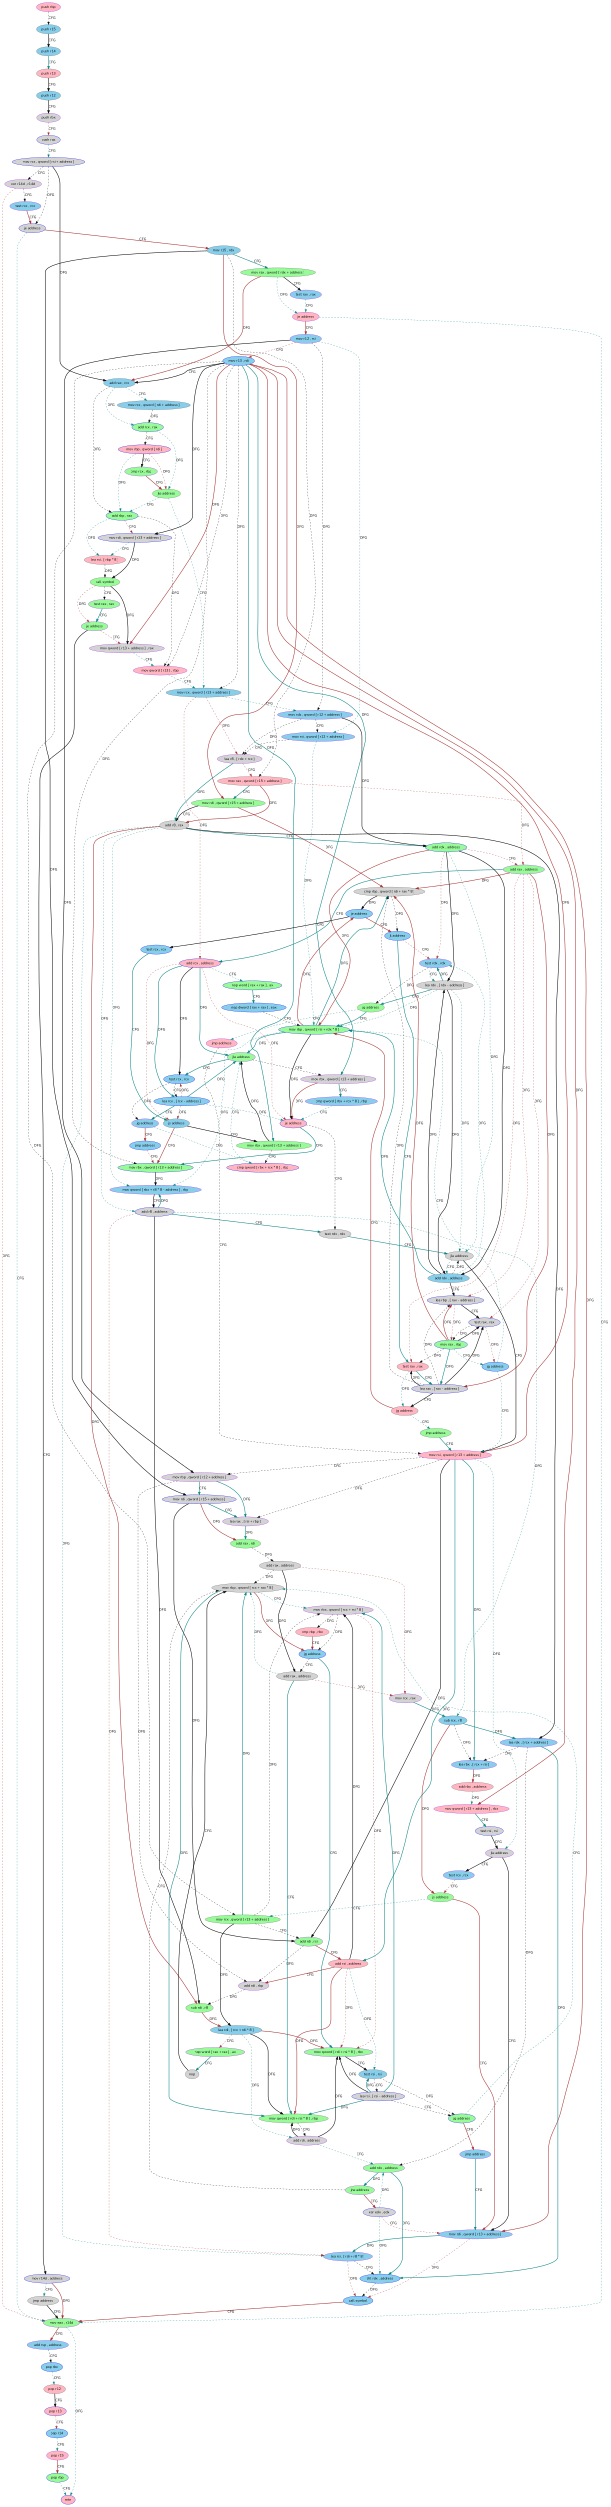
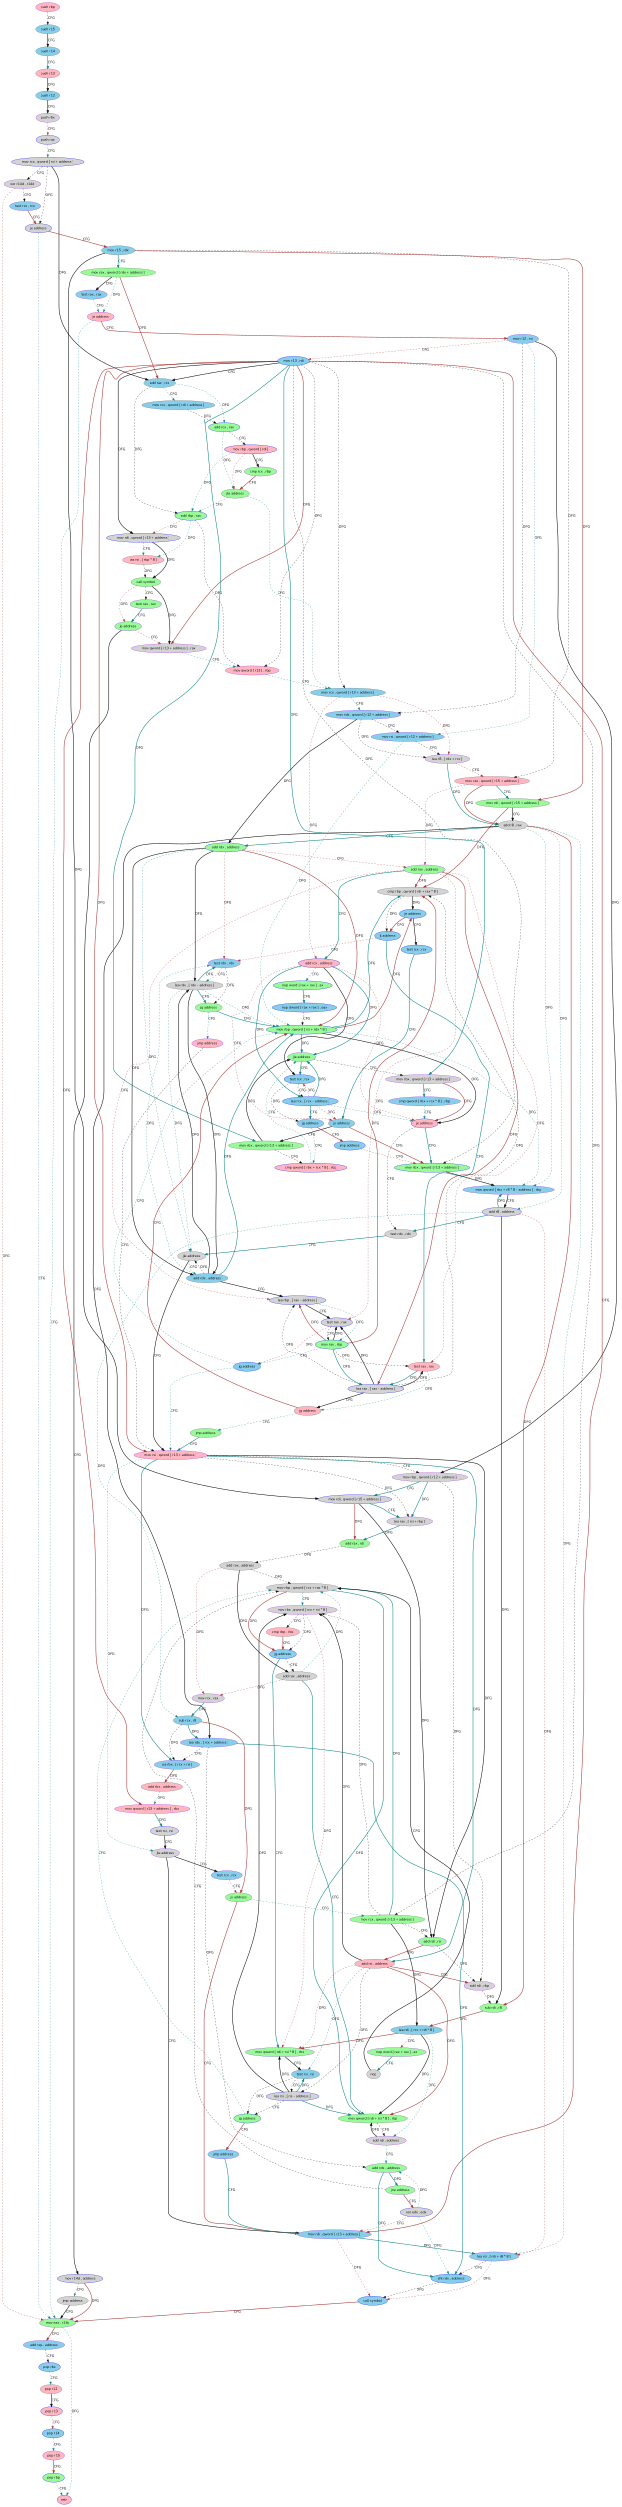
  digraph {
    fontname=Nunito
    node [color=purple fillcolor=skyblue fontname=Nunito style=filled]
    edge [color=black fontname=Nunito style=dashed]
    n1 [fillcolor=lightpink label="push rbp"]
    n2 [color=gray40 label="push r15"]
    n3 [color=gray40 label="push r14"]
    n4 [color=gray40 fillcolor=lightpink label="push r13"]
    n5 [color=gray40 label="push r12"]
    n6 [fillcolor=lightgrey label="push rbx"]
    n7 [color=blue fillcolor=lightgrey label="push rax"]
    n8 [color=blue fillcolor=lightgrey label="mov rcx , qword [ rsi + address ]"]
    n9 [fillcolor=lightgrey label="xor r14d , r14d"]
    n10 [color=blue fillcolor=lightgrey label="je address"]
    n11 [color=gray40 label="add rax , rcx"]
    n12 [label="test rcx , rcx"]
    n13 [fillcolor=palegreen label="mov eax , r14d"]
    n14 [color=gray40 label="mov r15 , rdx"]
    n15 [color=gray40 label="mov rcx , qword [ rdi + address ]"]
    n16 [color=blue fillcolor=palegreen label="add rcx , rax"]
    n17 [color=blue fillcolor=palegreen label="add rbp , rax"]
    n18 [label="add rsp , address"]
    n19 [color=blue fillcolor=lightpink label=retn]
    n20 [color=gray40 fillcolor=palegreen label="mov rax , qword [ rdx + address ]"]
    n21 [color=gray40 fillcolor=lightpink label="mov rax , qword [ r15 + address ]"]
    n22 [color=gray40 fillcolor=palegreen label="mov rdi , qword [ r15 + address ]"]
    n23 [color=blue fillcolor=lightgrey label="mov rdi , qword [ r15 + address ]"]
    n24 [color=blue label="pop rbx"]
    n25 [label="test rax , rax"]
    n26 [fillcolor=lightpink label="je address"]
    n27 [color=gray40 fillcolor=lightgrey label="add r8 , rax"]
    n28 [fillcolor=palegreen label="add rax , address"]
    n29 [color=gray40 fillcolor=lightgrey label="cmp rbp , qword [ rdi + rax * 8 ]"]
    n30 [fillcolor=lightgrey label="lea rax , [ rsi + rbp ]"]
    n31 [fillcolor=palegreen label="add rdi , rsi"]
    n32 [color=gray40 fillcolor=palegreen label="add rax , rdi"]
    n33 [color=gray40 fillcolor=lightpink label="pop r12"]
    n34 [color=blue fillcolor=lightpink label="pop r13"]
    n35 [color=blue label="pop r14"]
    n36 [fillcolor=lightpink label="pop r15"]
    n37 [color=blue fillcolor=palegreen label="pop rbp"]
    n38 [label="mov r12 , rsi"]
    n39 [color=blue label="mov r13 , rdi"]
    n40 [label="mov rdx , qword [ r12 + address ]"]
    n41 [label="mov rsi , qword [ r12 + address ]"]
    n42 [fillcolor=lightgrey label="mov rbp , qword [ r12 + address ]"]
    n43 [color=gray40 label="mov rcx , qword [ r13 + address ]"]
    n44 [color=blue fillcolor=lightgrey label="mov rdi , qword [ r13 + address ]"]
    n45 [fillcolor=lightgrey label="mov qword [ r13 + address ] , rax"]
    n46 [color=blue fillcolor=palegreen label="mov rbx , qword [ r13 + address ]"]
    n47 [color=gray40 fillcolor=palegreen label="mov rbx , qword [ r13 + address ]"]
    n48 [fillcolor=lightpink label="mov qword [ r13 ] , rbp"]
    n49 [fillcolor=lightpink label="mov rsi , qword [ r13 + address ]"]
    n50 [fillcolor=lightpink label="mov qword [ r13 + address ] , rbx"]
    n51 [label="mov rdi , qword [ r13 + address ]"]
    n52 [fillcolor=lightgrey label="mov rbx , qword [ r13 + address ]"]
    n53 [color=gray40 fillcolor=palegreen label="mov rcx , qword [ r13 + address ]"]
    n54 [fillcolor=lightgrey label="lea r8 , [ rdx + rcx ]"]
    n55 [color=blue fillcolor=palegreen label="add rdx , address"]
    n56 [color=blue fillcolor=palegreen label="mov rbp , qword [ rsi + rdx * 8 ]"]
    n57 [fillcolor=lightgrey label="add rdi , rbp"]
    n58 [color=blue fillcolor=lightpink label="add rcx , address"]
    n59 [color=gray40 fillcolor=lightpink label="lea rsi , [ rbp * 8 ]"]
    n60 [color=gray40 fillcolor=palegreen label="call symbol"]
    n61 [label="mov qword [ rbx + r8 * 8 - address ] , rbp"]
    n62 [fillcolor=palegreen label="jle address"]
    n63 [color=blue fillcolor=lightpink label="cmp qword [ rbx + rcx * 8 ] , rbp"]
    n64 [label="lea rbx , [ rcx + rsi ]"]
    n65 [fillcolor=lightgrey label="jle address"]
    n66 [color=gray40 fillcolor=lightpink label="add rsi , address"]
    n67 [color=blue fillcolor=lightgrey label="test rsi , rsi"]
    n68 [label="lea rsi , [ rdi + r8 * 8 ]"]
    n69 [color=blue label="call symbol"]
    n70 [color=blue fillcolor=lightpink label="je address"]
    n71 [label="cmp qword [ rbx + rcx * 8 ] , rbp"]
    n72 [color=gray40 fillcolor=lightgrey label="mov rbp , qword [ rcx + rax * 8 ]"]
    n73 [color=gray40 label="lea rdi , [ rcx + rdi * 8 ]"]
    n74 [fillcolor=lightgrey label="mov rbx , qword [ rcx + rsi * 8 ]"]
    n75 [color=blue fillcolor=lightpink label="mov rbp , qword [ rdi ]"]
    n76 [color=gray40 fillcolor=palegreen label="jle address"]
    n77 [fillcolor=palegreen label="cmp rcx , rbp"]
    n78 [color=blue fillcolor=palegreen label="nop word [ rax + rax ] , ax"]
    n79 [color=gray40 label="js address"]
    n80 [color=blue label="test rcx , rcx"]
    n81 [color=blue label="lea rcx , [ rcx - address ]"]
    n82 [label="test rdx , rdx"]
    n83 [color=gray40 fillcolor=lightgrey label="lea rdx , [ rdx - address ]"]
    n84 [color=gray40 label="add rdx , address"]
    n85 [color=gray40 fillcolor=lightgrey label="jle address"]
    n86 [color=blue label="je address"]
    n87 [color=blue fillcolor=lightgrey label="add r8 , address"]
    n88 [color=gray40 fillcolor=palegreen label="sub rdi , r8"]
    n89 [label="lea rdx , [ rcx + address ]"]
    n90 [color=gray40 fillcolor=lightpink label="test rax , rax"]
    n91 [color=blue fillcolor=lightgrey label="lea rax , [ rax - address ]"]
    n92 [color=blue fillcolor=lightgrey label="lea rbp , [ rax - address ]"]
    n93 [color=blue fillcolor=lightgrey label="test rax , rax"]
    n94 [color=blue label="jl address"]
    n95 [color=gray40 label="sub rcx , r8"]
    n96 [color=gray40 fillcolor=lightgrey label="test rdx , rdx"]
    n97 [color=gray40 fillcolor=palegreen label="js address"]
    n98 [color=blue label="shl rdx , address"]
    n99 [color=gray40 fillcolor=palegreen label="jg address"]
    n100 [color=gray40 fillcolor=lightpink label="jg address"]
    n101 [color=blue fillcolor=palegreen label="mov rax , rbp"]
    n102 [color=blue label="jg address"]
    n103 [color=blue label="nop dword [ rax + rax ] , eax"]
    n104 [label="jg address"]
    n105 [color=blue label="test rcx , rcx"]
    n106 [fillcolor=palegreen label="test rax , rax"]
    n107 [fillcolor=palegreen label="je address"]
    n108 [color=blue fillcolor=lightgrey label="mov r14d , address"]
    n109 [color=gray40 fillcolor=lightgrey label="jmp address"]
    n110 [color=gray40 fillcolor=palegreen label="jmp address"]
    n111 [fillcolor=lightpink label="jmp address"]
    n112 [color=gray40 fillcolor=lightpink label="add rbx , address"]
    n113 [label="test rcx , rcx"]
    n114 [color=gray40 fillcolor=palegreen label="mov qword [ rdi + rsi * 8 ] , rbp"]
    n115 [fillcolor=palegreen label="mov qword [ rdi + rsi * 8 ] , rbx"]
    n116 [color=gray40 label="test rsi , rsi"]
    n117 [color=blue fillcolor=lightgrey label="lea rsi , [ rsi - address ]"]
    n118 [color=gray40 fillcolor=lightgrey label="add rax , address"]
    n119 [fillcolor=lightgrey label="mov rcx , rax"]
    n120 [color=gray40 fillcolor=lightgrey label="add rax , address"]
    n121 [color=blue label="jg address"]
    n122 [fillcolor=palegreen label="add rdx , address"]
    n123 [fillcolor=palegreen label="jne address"]
    n124 [color=blue label="jmp address"]
    n125 [fillcolor=palegreen label="nop word [ rax + rax ] , ax"]
    n126 [fillcolor=lightgrey label="add rdi , address"]
    n127 [color=gray40 fillcolor=lightpink label="cmp rbp , rbx"]
    n128 [color=blue fillcolor=palegreen label="jg address"]
    n129 [color=gray40 fillcolor=lightgrey label=nop]
    n130 [color=blue fillcolor=lightgrey label="xor edx , edx"]
    n131 [label="jmp address"]
    n1 -> n2 [label=CFG]
    n2 -> n3 [label=CFG style=bold]
    n3 -> n4 [color=teal label=CFG style=bold]
    n4 -> n5 [label=CFG style=bold]
    n5 -> n6 [label=CFG style=bold]
    n6 -> n7 [color=brown label=CFG]
    n7 -> n8 [color=teal label=CFG]
    n8 -> n9 [label=CFG]
    n8 -> n10 [label=DFG]
    n8 -> n11 [label=DFG style=bold]
    n9 -> n12 [label=CFG]
    n9 -> n13 [color=brown label=DFG]
    n10 -> n13 [color=teal label=CFG]
    n10 -> n14 [color=brown label=CFG style=bold]
    n11 -> n15 [color=teal label=CFG]
    n11 -> n16 [color=teal label=DFG]
    n11 -> n17 [label=DFG]
    n12 -> n10 [color=brown label=CFG style=bold]
    n13 -> n18 [color=brown label=CFG style=bold]
    n13 -> n19 [color=teal label=DFG]
    n14 -> n20 [color=teal label=CFG style=bold]
    n14 -> n21 [label=DFG]
    n14 -> n22 [color=brown label=DFG style=bold]
    n14 -> n23 [label=DFG style=bold]
    n15 -> n16 [label=DFG]
    n16 -> n75 [label=CFG]
    n16 -> n76 [color=teal label=DFG]
    n17 -> n44 [color=brown label=CFG]
    n17 -> n48 [label=DFG]
    n17 -> n59 [color=teal label=DFG]
    n18 -> n24 [label=CFG]
    n20 -> n11 [color=brown label=DFG style=bold]
    n20 -> n25 [label=CFG style=bold]
    n20 -> n26 [color=teal label=DFG]
    n21 -> n22 [color=teal label=CFG style=bold]
    n21 -> n27 [color=brown label=DFG style=bold]
    n21 -> n28 [color=brown label=DFG]
    n22 -> n27 [label=CFG style=bold]
    n22 -> n29 [color=brown label=DFG style=bold]
    n23 -> n30 [color=teal label=CFG style=bold]
    n23 -> n31 [label=DFG style=bold]
    n23 -> n32 [color=brown label=DFG style=bold]
    n24 -> n33 [color=teal label=CFG]
    n25 -> n26 [color=teal label=CFG]
    n26 -> n13 [color=teal label=CFG]
    n26 -> n38 [color=brown label=CFG style=bold]
    n27 -> n55 [color=teal label=CFG style=bold]
    n27 -> n61 [color=teal label=DFG]
    n27 -> n68 [color=teal label=DFG]
    n27 -> n87 [color=teal label=DFG]
    n27 -> n88 [color=brown label=DFG style=bold]
    n27 -> n89 [label=DFG style=bold]
    n28 -> n29 [color=brown label=DFG style=bold]
    n28 -> n58 [color=teal label=CFG style=bold]
    n28 -> n90 [color=brown label=DFG]
    n28 -> n91 [color=brown label=DFG style=bold]
    n28 -> n92 [color=brown label=DFG]
    n28 -> n93 [color=brown label=DFG]
    n29 -> n86 [label=DFG style=bold]
    n29 -> n94 [label=DFG]
    n30 -> n32 [color=teal label=DFG style=bold]
    n31 -> n57 [label=DFG]
    n31 -> n66 [color=brown label=CFG style=bold]
    n32 -> n118 [label=DFG]
    n33 -> n34 [label=CFG style=bold]
    n34 -> n35 [color=brown label=CFG]
    n35 -> n36 [color=teal label=CFG]
    n36 -> n37 [color=brown label=CFG style=bold]
    n37 -> n19 [color=teal label=CFG]
    n38 -> n39 [color=brown label=CFG]
    n38 -> n40 [label=DFG]
    n38 -> n41 [color=teal label=DFG]
    n38 -> n42 [label=DFG style=bold]
    n39 -> n11 [label=CFG style=bold]
    n39 -> n43 [label=DFG]
    n39 -> n44 [label=DFG style=bold]
    n39 -> n45 [color=brown label=DFG style=bold]
    n39 -> n46 [label=DFG]
    n39 -> n47 [color=teal label=DFG style=bold]
    n39 -> n48 [label=DFG]
    n39 -> n49 [color=brown label=DFG style=bold]
    n39 -> n50 [color=brown label=DFG style=bold]
    n39 -> n51 [color=brown label=DFG style=bold]
    n39 -> n52 [color=teal label=DFG style=bold]
    n39 -> n53 [label=DFG]
    n40 -> n41 [label=CFG]
    n40 -> n54 [label=DFG]
    n40 -> n55 [label=DFG style=bold]
    n41 -> n54 [label=CFG]
    n41 -> n56 [color=teal label=DFG]
    n42 -> n23 [color=teal label=CFG style=bold]
    n42 -> n30 [color=teal label=DFG style=bold]
    n42 -> n57 [label=DFG]
    n43 -> n40 [color=teal label=CFG]
    n43 -> n54 [color=brown label=DFG]
    n43 -> n58 [color=brown label=DFG]
    n44 -> n59 [color=teal label=CFG]
    n44 -> n60 [label=DFG style=bold]
    n45 -> n48 [color=teal label=CFG]
    n46 -> n61 [label=DFG style=bold]
    n47 -> n62 [label=DFG style=bold]
    n47 -> n63 [label=CFG]
    n48 -> n43 [color=teal label=CFG]
    n49 -> n30 [label=DFG]
    n49 -> n31 [label=DFG style=bold]
    n49 -> n42 [label=CFG]
    n49 -> n64 [color=teal label=DFG style=bold]
    n49 -> n65 [color=teal label=DFG]
    n49 -> n66 [color=teal label=DFG style=bold]
    n50 -> n67 [color=teal label=CFG style=bold]
    n51 -> n68 [color=teal label=DFG style=bold]
    n51 -> n69 [color=brown label=DFG]
    n52 -> n70 [color=brown label=DFG style=bold]
    n52 -> n71 [color=teal label=CFG style=bold]
    n53 -> n31 [label=CFG]
    n53 -> n72 [color=teal label=DFG style=bold]
    n53 -> n73 [label=DFG style=bold]
    n53 -> n74 [label=DFG]
    n54 -> n21 [color=brown label=CFG]
    n54 -> n27 [color=teal label=DFG style=bold]
    n55 -> n28 [color=brown label=CFG]
    n55 -> n56 [color=brown label=DFG style=bold]
    n55 -> n82 [color=brown label=DFG]
    n55 -> n83 [label=DFG style=bold]
    n55 -> n84 [label=DFG style=bold]
    n55 -> n85 [color=teal label=DFG]
    n56 -> n29 [color=teal label=DFG style=bold]
    n56 -> n61 [color=teal label=DFG]
    n56 -> n62 [color=teal label=DFG style=bold]
    n56 -> n70 [label=DFG style=bold]
    n56 -> n86 [color=brown label=DFG style=bold]
    n57 -> n88 [label=DFG]
    n58 -> n62 [color=teal label=DFG style=bold]
    n58 -> n70 [color=brown label=DFG]
    n58 -> n78 [color=teal label=CFG]
    n58 -> n79 [color=brown label=DFG]
    n58 -> n80 [label=DFG style=bold]
    n58 -> n81 [color=teal label=DFG style=bold]
    n59 -> n60 [label=DFG]
    n60 -> n45 [label=DFG style=bold]
    n60 -> n106 [label=CFG]
    n60 -> n107 [color=brown label=DFG]
    n61 -> n87 [label=CFG style=bold]
    n62 -> n52 [label=CFG]
    n62 -> n80 [color=teal label=CFG style=bold]
    n63 -> n62 [color=teal label=CFG]
    n64 -> n112 [color=brown label=DFG style=bold]
    n65 -> n51 [label=CFG style=bold]
    n65 -> n113 [label=CFG style=bold]
    n66 -> n57 [color=brown label=CFG style=bold]
    n66 -> n74 [label=DFG style=bold]
    n66 -> n114 [color=brown label=DFG style=bold]
    n66 -> n115 [color=brown label=DFG]
    n66 -> n116 [color=teal label=DFG]
+   n66 -> n117 [label=DFG]
    n67 -> n65 [label=CFG style=bold]
    n68 -> n69 [color=brown label=DFG]
    n68 -> n98 [label=CFG]
    n69 -> n13 [color=brown label=CFG style=bold]
    n70 -> n46 [color=teal label=CFG style=bold]
    n70 -> n96 [label=CFG]
    n71 -> n70 [color=teal label=CFG]
    n72 -> n74 [color=teal label=CFG]
    n72 -> n114 [color=teal label=DFG style=bold]
    n72 -> n121 [color=brown label=DFG style=bold]
    n73 -> n114 [label=DFG style=bold]
    n73 -> n115 [color=brown label=DFG style=bold]
    n73 -> n125 [color=brown label=CFG]
    n73 -> n126 [color=teal label=DFG]
    n74 -> n115 [color=brown label=DFG]
    n74 -> n121 [label=DFG]
    n74 -> n127 [label=CFG]
    n75 -> n17 [color=teal label=DFG]
    n75 -> n76 [color=brown label=DFG]
    n75 -> n77 [label=CFG style=bold]
    n76 -> n17 [color=teal label=CFG]
    n76 -> n43 [color=teal label=CFG]
    n77 -> n76 [color=brown label=CFG style=bold]
    n78 -> n103 [color=teal label=CFG style=bold]
    n79 -> n46 [color=brown label=CFG style=bold]
    n79 -> n47 [label=CFG style=bold]
    n80 -> n81 [label=CFG]
    n80 -> n104 [label=DFG]
    n81 -> n62 [color=teal label=DFG style=bold]
    n81 -> n70 [color=teal label=DFG]
    n81 -> n79 [color=brown label=DFG]
    n81 -> n80 [color=brown label=DFG]
    n81 -> n104 [color=teal label=CFG style=bold]
    n82 -> n83 [color=teal label=CFG]
    n82 -> n99 [label=DFG]
    n83 -> n56 [color=teal label=DFG]
    n83 -> n82 [color=teal label=DFG style=bold]
    n83 -> n84 [label=DFG style=bold]
    n83 -> n85 [color=teal label=DFG]
    n83 -> n99 [color=teal label=CFG style=bold]
    n84 -> n56 [color=teal label=DFG style=bold]
    n84 -> n82 [color=teal label=DFG]
    n84 -> n83 [label=DFG style=bold]
    n84 -> n85 [label=DFG]
    n84 -> n92 [label=CFG style=bold]
    n85 -> n49 [label=CFG style=bold]
    n85 -> n84 [color=teal label=CFG]
    n86 -> n94 [color=brown label=CFG style=bold]
    n86 -> n105 [label=CFG style=bold]
    n87 -> n61 [color=teal label=DFG style=bold]
    n87 -> n68 [color=brown label=DFG]
    n87 -> n88 [label=DFG style=bold]
    n87 -> n95 [color=teal label=DFG]
    n87 -> n96 [color=teal label=CFG style=bold]
    n88 -> n73 [color=brown label=DFG style=bold]
    n89 -> n64 [label=CFG]
    n89 -> n98 [color=teal label=DFG style=bold]
    n89 -> n122 [label=DFG]
    n90 -> n91 [color=teal label=CFG style=bold]
    n90 -> n100 [color=teal label=DFG]
    n91 -> n29 [label=DFG]
    n91 -> n90 [label=DFG style=bold]
    n91 -> n92 [label=DFG]
    n91 -> n93 [label=DFG style=bold]
    n91 -> n100 [label=CFG style=bold]
    n92 -> n93 [label=CFG style=bold]
-   n92 -> n101 [color=brown label=DFG]
+   n92 -> n101 [color=teal label=DFG]
    n93 -> n101 [label=CFG]
    n93 -> n102 [color=brown label=DFG]
    n94 -> n82 [color=brown label=CFG]
    n94 -> n90 [color=teal label=CFG style=bold]
    n95 -> n64 [label=DFG]
    n95 -> n89 [color=teal label=DFG style=bold]
    n95 -> n97 [color=brown label=DFG style=bold]
    n96 -> n85 [color=teal label=CFG style=bold]
    n97 -> n51 [color=brown label=CFG style=bold]
    n97 -> n53 [color=teal label=CFG]
    n98 -> n69 [label=DFG]
    n99 -> n56 [color=teal label=CFG style=bold]
    n99 -> n111 [color=teal label=CFG]
    n100 -> n56 [color=brown label=CFG style=bold]
    n100 -> n110 [color=teal label=CFG]
    n101 -> n29 [color=brown label=DFG style=bold]
    n101 -> n90 [label=DFG]
    n101 -> n91 [color=teal label=DFG style=bold]
    n101 -> n92 [color=brown label=DFG style=bold]
    n101 -> n93 [label=DFG style=bold]
    n101 -> n102 [color=teal label=CFG]
    n102 -> n49 [color=teal label=CFG]
    n102 -> n56 [color=teal label=CFG]
    n103 -> n56 [label=CFG]
    n104 -> n63 [color=teal label=CFG]
    n104 -> n124 [color=brown label=CFG style=bold]
    n105 -> n79 [color=teal label=CFG style=bold]
    n106 -> n107 [color=teal label=CFG style=bold]
    n107 -> n45 [color=brown label=CFG]
    n107 -> n108 [label=CFG style=bold]
    n108 -> n13 [color=brown label=DFG style=bold]
    n108 -> n109 [color=teal label=CFG]
    n109 -> n13 [label=CFG style=bold]
    n110 -> n49 [color=teal label=CFG style=bold]
    n111 -> n49 [label=CFG]
    n112 -> n50 [color=teal label=DFG]
    n113 -> n97 [color=brown label=CFG]
    n114 -> n126 [label=CFG]
    n115 -> n116 [label=CFG style=bold]
    n116 -> n117 [label=CFG]
    n116 -> n128 [label=DFG]
-   n117 -> n74 [color=teal label=DFG style=bold]
+   n117 -> n74 [label=DFG style=bold]
    n117 -> n114 [color=teal label=DFG style=bold]
    n117 -> n115 [label=DFG style=bold]
    n117 -> n116 [color=teal label=DFG style=bold]
    n117 -> n128 [label=CFG]
    n118 -> n72 [label=DFG]
    n118 -> n119 [color=brown label=DFG]
    n118 -> n120 [label=DFG style=bold]
    n119 -> n95 [color=teal label=DFG style=bold]
    n120 -> n72 [color=teal label=DFG]
    n120 -> n114 [color=teal label=CFG style=bold]
    n120 -> n119 [color=brown label=DFG]
    n121 -> n115 [color=teal label=CFG style=bold]
    n121 -> n120 [label=CFG]
    n122 -> n98 [color=teal label=DFG style=bold]
    n122 -> n123 [color=teal label=DFG style=bold]
    n123 -> n72 [label=CFG]
    n123 -> n130 [color=brown label=CFG style=bold]
    n124 -> n46 [color=brown label=CFG]
    n125 -> n129 [color=teal label=CFG style=bold]
    n126 -> n114 [label=DFG style=bold]
-   n126 -> n115 [label=DFG style=bold]
    n126 -> n122 [color=teal label=CFG]
    n127 -> n121 [color=brown label=CFG style=bold]
    n128 -> n72 [color=teal label=CFG]
    n128 -> n131 [color=brown label=CFG style=bold]
    n129 -> n72 [label=CFG style=bold]
    n130 -> n51 [color=brown label=CFG]
    n130 -> n98 [color=teal label=DFG]
    n130 -> n122 [color=teal label=DFG]
    n131 -> n51 [color=teal label=CFG style=bold]
  }
